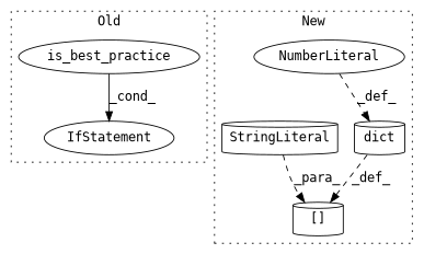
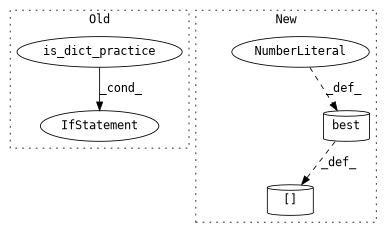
  digraph {
    fontname="DejaVu Sans Mono"
    node [a=32 fontname="DejaVu Sans Mono" shape=ellipse]
    edge [fontname="DejaVu Sans Mono" style=dashed]
-   n1 [l="17,1" label=is_best_practice s="657,685"]
+   n1 [l="17,1" label=is_dict_practice s="657,685"]
    n2 [a=25 l="4,2" label=IfStatement s="653,686"]
    n3 [a=2 l="7,1" label="[]" s="428,452" shape=cylinder]
-   n4 [l="5,1" label=dict s="454,466" shape=cylinder]
+   n4 [l="5,1" label=best s="454,466" shape=cylinder]
    n5 [a=34 l=1 label=NumberLiteral s=463]
-   n6 [a=45 l=17 label=StringLiteral s=435 shape=cylinder]
    subgraph cluster_1 {
      label=Old
      style=dotted
      n1
      n2
    }
    subgraph cluster_2 {
      label=New
      style=dotted
      n3
      n4
      n5
-     n6
    }
    n1 -> n2 [label=_cond_ style=solid]
    n4 -> n3 [label=_def_]
    n5 -> n4 [label=_def_]
-   n6 -> n3 [label=_para_]
  }
